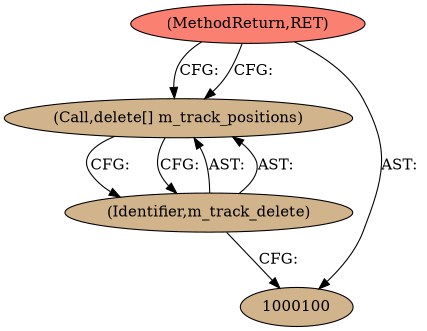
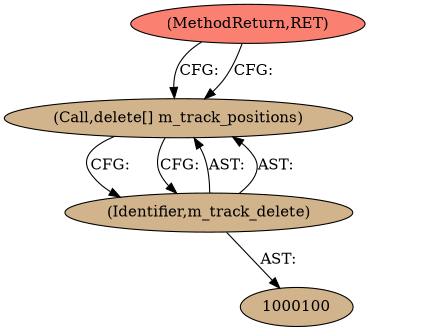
  digraph {
    node [fillcolor=tan style=filled]
    n1 [fillcolor=salmon label="(MethodReturn,RET)"]
    n2 [label="(Call,delete[] m_track_positions)"]
    1000100
    n4 [label="(Identifier,m_track_delete)"]
    n1 -> n2 [label="CFG: "]
    n1 -> n2 [label="CFG: "]
-   n1 -> 1000100 [label="AST: "]
    n2 -> n4 [label="CFG: "]
    n2 -> n4 [label="CFG: "]
    n4 -> n2 [label="AST: "]
    n4 -> n2 [label="AST: "]
-   n4 -> 1000100 [label="CFG: "]
+   n4 -> 1000100 [label="AST: "]
  }
